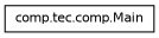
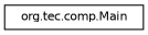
  digraph {
    rankdir=LR
-   n1 [color=black fillcolor=white fontname=Helvetica fontsize=10 height=0.2 label="comp.tec.comp.Main" shape=record style=filled width=0.4]
+   n1 [color=black fillcolor=white fontname=Helvetica fontsize=10 height=0.2 label="org.tec.comp.Main" shape=record style=filled width=0.4]
  }
